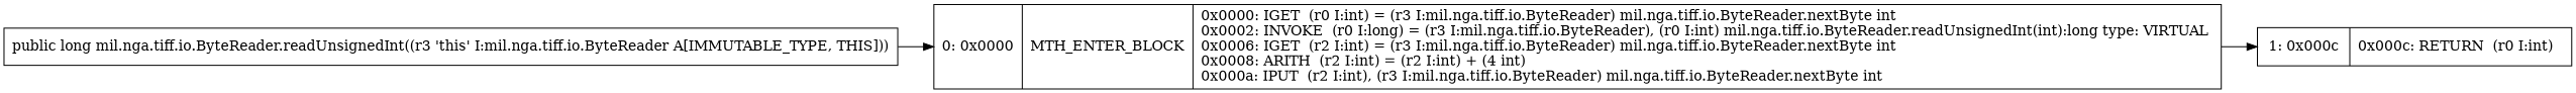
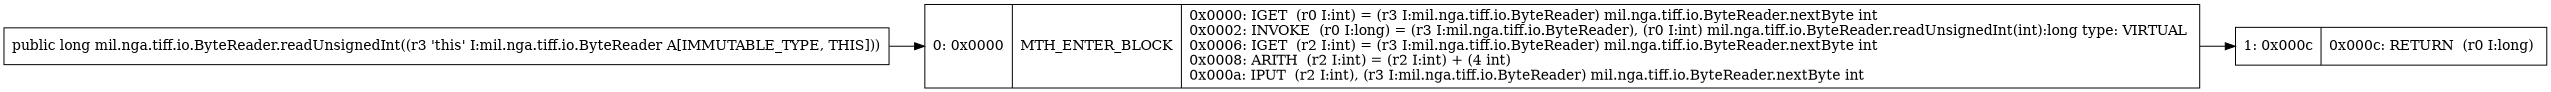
  digraph {
    rankdir=LR
    node [shape=record]
    n1 [label="{0\:\ 0x0000|MTH_ENTER_BLOCK\l|0x0000: IGET  (r0 I:int) = (r3 I:mil.nga.tiff.io.ByteReader) mil.nga.tiff.io.ByteReader.nextByte int \l0x0002: INVOKE  (r0 I:long) = (r3 I:mil.nga.tiff.io.ByteReader), (r0 I:int) mil.nga.tiff.io.ByteReader.readUnsignedInt(int):long type: VIRTUAL \l0x0006: IGET  (r2 I:int) = (r3 I:mil.nga.tiff.io.ByteReader) mil.nga.tiff.io.ByteReader.nextByte int \l0x0008: ARITH  (r2 I:int) = (r2 I:int) + (4 int) \l0x000a: IPUT  (r2 I:int), (r3 I:mil.nga.tiff.io.ByteReader) mil.nga.tiff.io.ByteReader.nextByte int \l}"]
-   n2 [label="{1\:\ 0x000c|0x000c: RETURN  (r0 I:int) \l}"]
+   n2 [label="{1\:\ 0x000c|0x000c: RETURN  (r0 I:long) \l}"]
    n3 [label="{public long mil.nga.tiff.io.ByteReader.readUnsignedInt((r3 'this' I:mil.nga.tiff.io.ByteReader A[IMMUTABLE_TYPE, THIS])) }"]
    n1 -> n2
    n3 -> n1
  }
